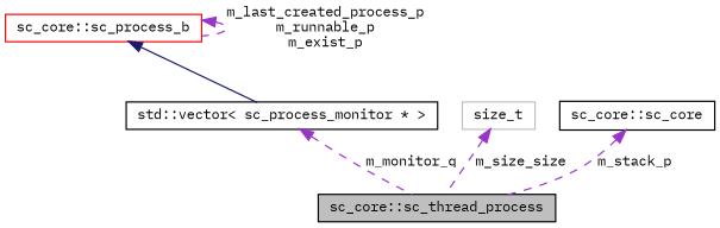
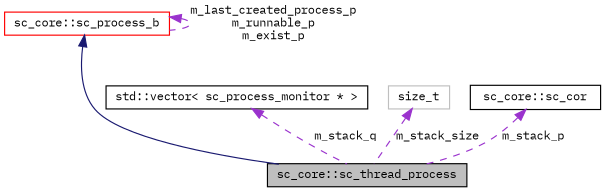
  digraph {
    fontname="IBM Plex Mono"
    node [color=black fillcolor=white fontname="IBM Plex Mono" fontsize=10 shape=record style=filled]
    edge [color=darkorchid3 dir=back fontname="IBM Plex Mono" fontsize=10 labelfontname=FreeSans labelfontsize=10 style=dashed]
    n1 [fillcolor=grey75 fontcolor=black height=0.2 label="sc_core::sc_thread_process" width=0.4]
    n2 [color=red height=0.2 label="sc_core::sc_process_b" width=0.4]
    n3 [height=0.2 label="std::vector\< sc_process_monitor * \>" width=0.4]
    n4 [color=grey75 height=0.2 label=size_t width=0.4]
-   n5 [height=0.2 label="sc_core::sc_core" width=0.4]
-   n2 -> n3 [color=midnightblue style=solid]
+   n5 [height=0.2 label="sc_core::sc_cor" width=0.4]
+   n2 -> n1 [color=midnightblue style=solid]
    n2 -> n2 [label="m_last_created_process_p\nm_runnable_p\nm_exist_p"]
-   n3 -> n1 [label=m_monitor_q]
-   n4 -> n1 [label=m_size_size]
+   n3 -> n1 [label=m_stack_q]
+   n4 -> n1 [label=m_stack_size]
    n5 -> n1 [label=m_stack_p]
  }
